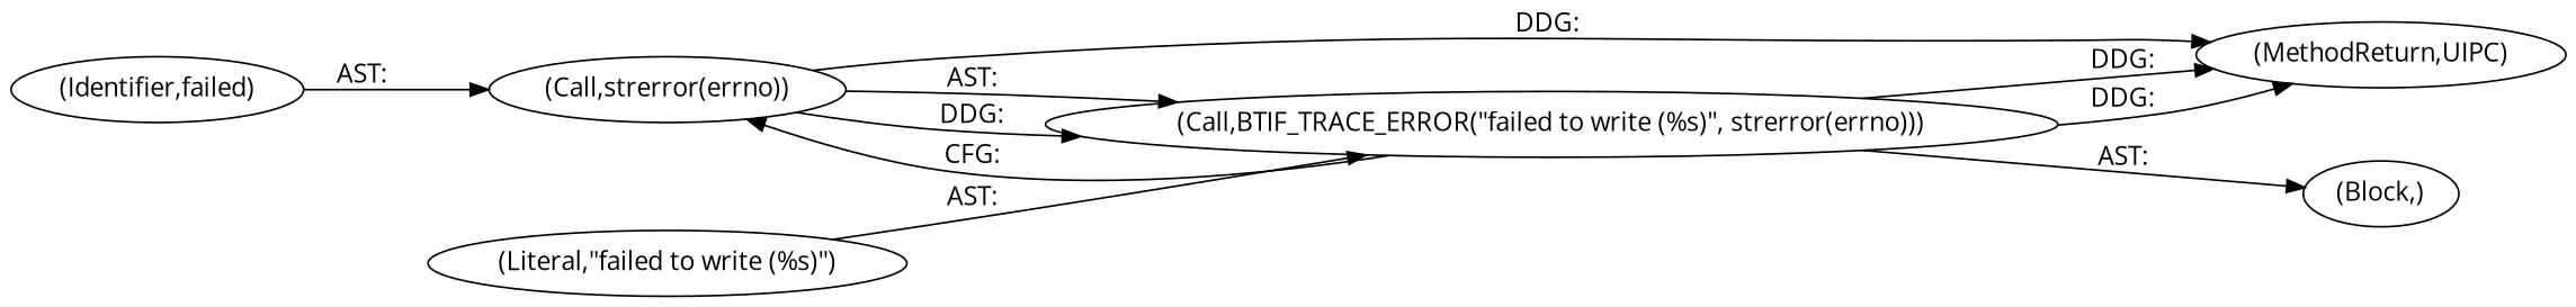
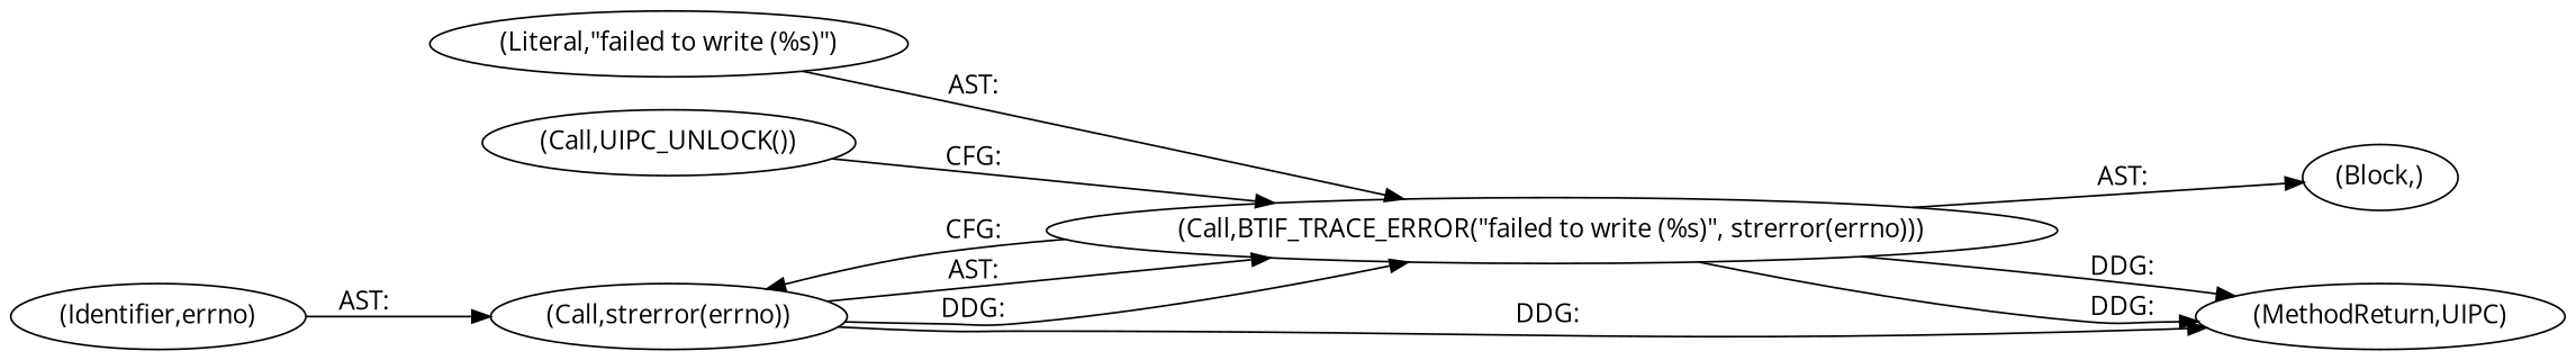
  digraph {
    fontname="Open Sans"
    rankdir=LR
    node [fontname="Open Sans"]
    edge [fontname="Open Sans"]
    n1 [label="(Call,strerror(errno))"]
    n2 [label="(Call,BTIF_TRACE_ERROR(\"failed to write (%s)\", strerror(errno)))"]
    n3 [label="(MethodReturn,UIPC)"]
    n4 [label="(Block,)"]
-   n5 [label="(Identifier,failed)"]
+   n5 [label="(Identifier,errno)"]
    n6 [label="(Literal,\"failed to write (%s)\")"]
+   n7 [label="(Call,UIPC_UNLOCK())"]
    n1 -> n2 [label="AST: "]
    n1 -> n2 [label="DDG: "]
    n1 -> n3 [label="DDG: "]
    n2 -> n1 [label="CFG: "]
    n2 -> n3 [label="DDG: "]
    n2 -> n3 [label="DDG: "]
    n2 -> n4 [label="AST: "]
    n5 -> n1 [label="AST: "]
    n6 -> n2 [label="AST: "]
+   n7 -> n2 [label="CFG: "]
  }
